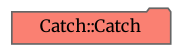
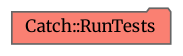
  digraph {
    rankdir=TB
    fontname=Merriweather
-   n1 [color=grey40 fillcolor=salmon fontname=Merriweather fontsize=10 height=0.2 label="Catch::Catch" shape=folder style=filled width=0.4]
+   n1 [color=grey40 fillcolor=salmon fontname=Merriweather fontsize=10 height=0.2 label="Catch::RunTests" shape=folder style=filled width=0.4]
  }
